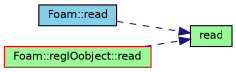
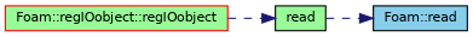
  digraph {
    rankdir=LR
    node [color=black fillcolor=palegreen fontname=Helvetica fontsize=10 shape=record style=filled]
    edge [color=midnightblue fontname=Helvetica fontsize=10 labelfontname=Helvetica labelfontsize=10 style=dashed]
    n1 [fontcolor=black height=0.2 label=read width=0.4]
    n2 [fillcolor=skyblue height=0.2 label="Foam::read" width=0.4]
-   n3 [color=red height=0.2 label="Foam::regIOobject::read" width=0.4]
-   n2 -> n1
+   n3 [color=red height=0.2 label="Foam::regIOobject::regIOobject" width=0.4]
+   n1 -> n2
    n3 -> n1
  }
